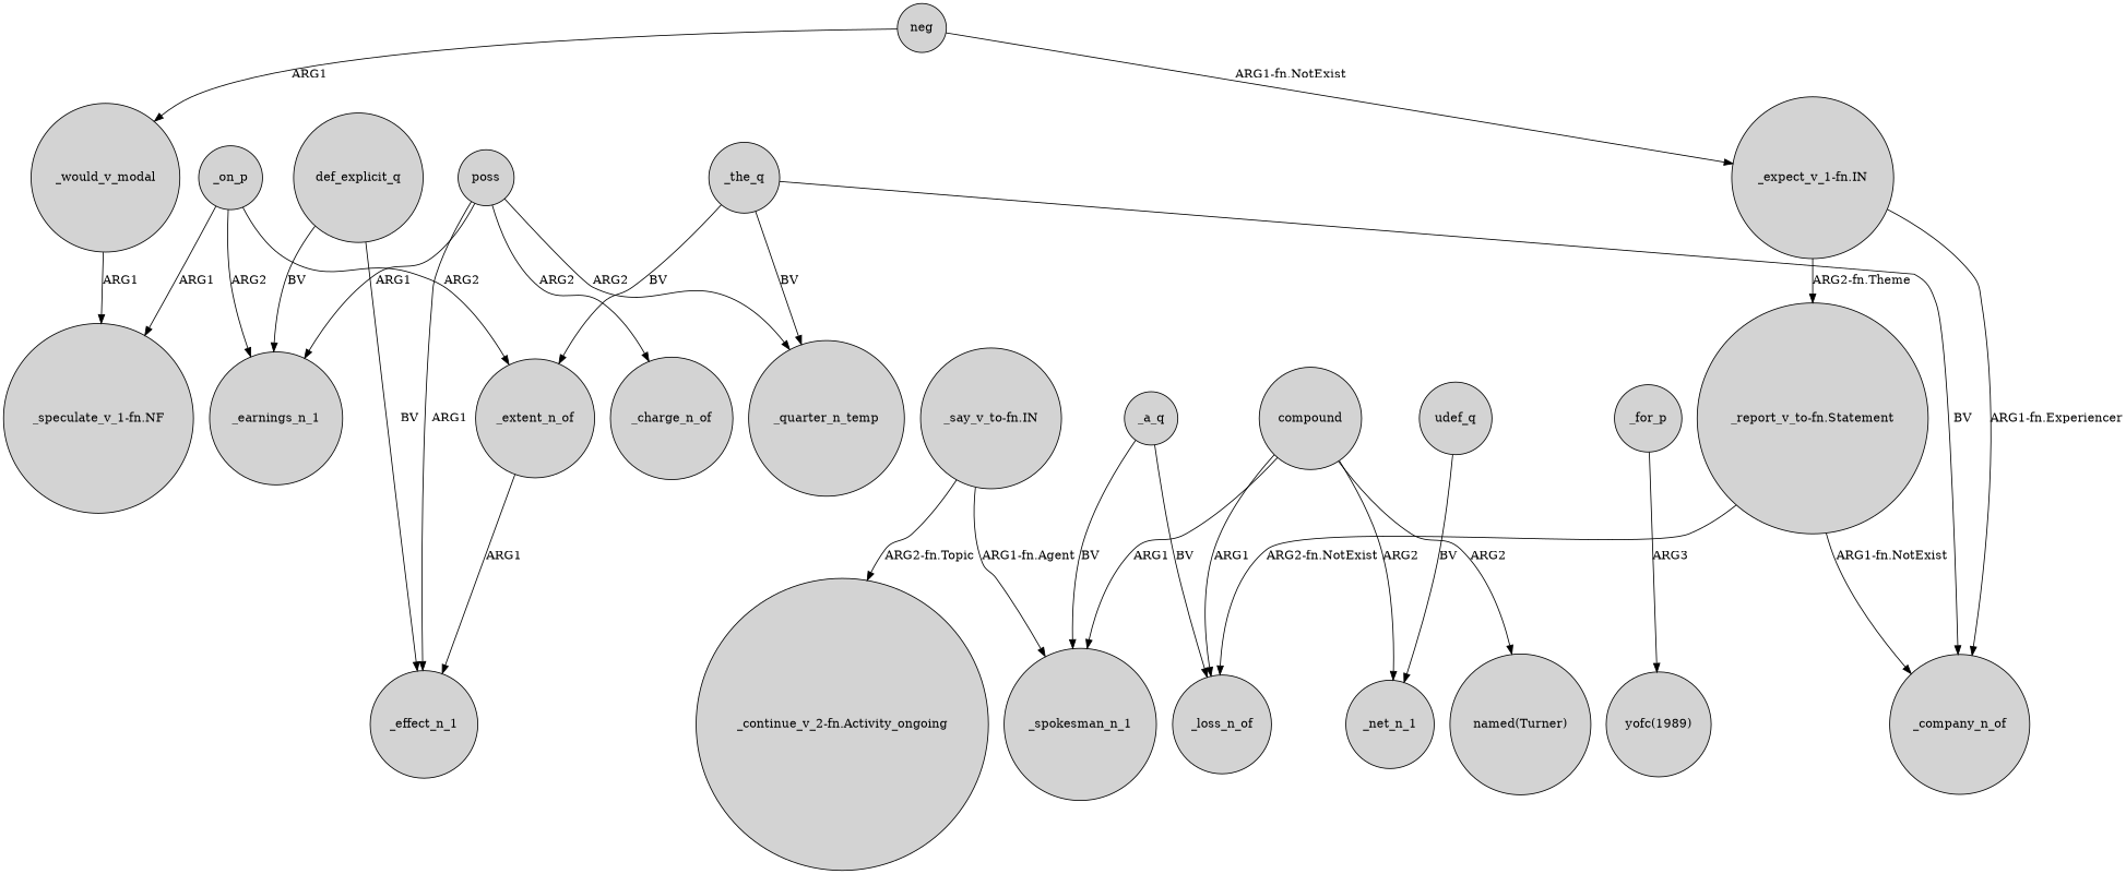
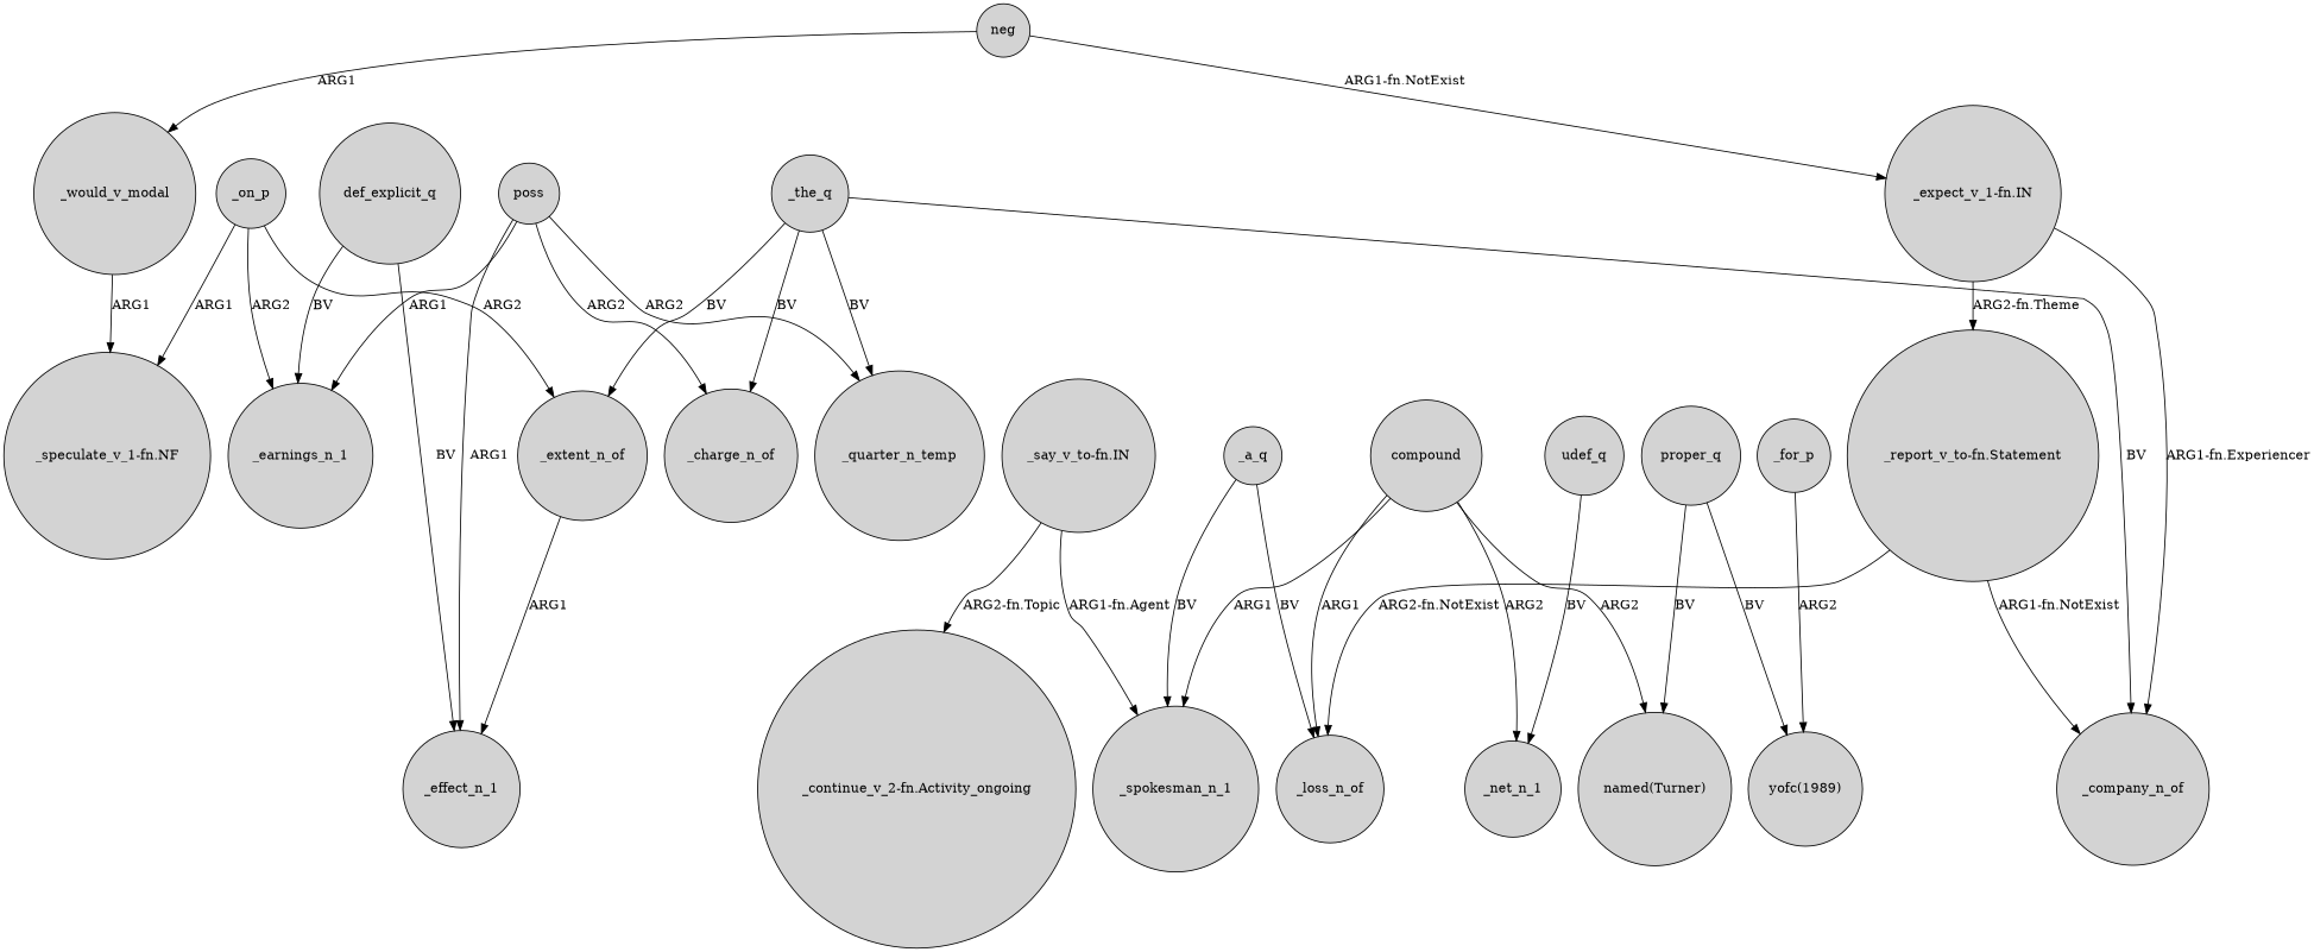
  digraph {
    node [shape=circle style=filled]
    neg
    _would_v_modal
    "_expect_v_1-fn.IN"
    "_speculate_v_1-fn.NF"
+   proper_q
    "named(Turner)"
    "yofc(1989)"
    _on_p
    _earnings_n_1
    _extent_n_of
    _effect_n_1
    _a_q
    _spokesman_n_1
    _loss_n_of
    _company_n_of
    "_report_v_to-fn.Statement"
    _the_q
    _quarter_n_temp
    _charge_n_of
    compound
    _net_n_1
    "_say_v_to-fn.IN"
    "_continue_v_2-fn.Activity_ongoing"
    poss
    def_explicit_q
    _for_p
    udef_q
    neg -> _would_v_modal [label=ARG1]
    neg -> "_expect_v_1-fn.IN" [label="ARG1-fn.NotExist"]
    _would_v_modal -> "_speculate_v_1-fn.NF" [label=ARG1]
    "_expect_v_1-fn.IN" -> _company_n_of [label="ARG1-fn.Experiencer"]
    "_expect_v_1-fn.IN" -> "_report_v_to-fn.Statement" [label="ARG2-fn.Theme"]
+   proper_q -> "named(Turner)" [label=BV]
+   proper_q -> "yofc(1989)" [label=BV]
    _on_p -> "_speculate_v_1-fn.NF" [label=ARG1]
    _on_p -> _earnings_n_1 [label=ARG2]
    _on_p -> _extent_n_of [label=ARG2]
    _extent_n_of -> _effect_n_1 [label=ARG1]
    _a_q -> _spokesman_n_1 [label=BV]
    _a_q -> _loss_n_of [label=BV]
    "_report_v_to-fn.Statement" -> _loss_n_of [label="ARG2-fn.NotExist"]
    "_report_v_to-fn.Statement" -> _company_n_of [label="ARG1-fn.NotExist"]
    _the_q -> _extent_n_of [label=BV]
    _the_q -> _company_n_of [label=BV]
    _the_q -> _quarter_n_temp [label=BV]
+   _the_q -> _charge_n_of [label=BV]
    compound -> "named(Turner)" [label=ARG2]
    compound -> _spokesman_n_1 [label=ARG1]
    compound -> _loss_n_of [label=ARG1]
    compound -> _net_n_1 [label=ARG2]
    "_say_v_to-fn.IN" -> _spokesman_n_1 [label="ARG1-fn.Agent"]
    "_say_v_to-fn.IN" -> "_continue_v_2-fn.Activity_ongoing" [label="ARG2-fn.Topic"]
    poss -> _earnings_n_1 [label=ARG1]
    poss -> _effect_n_1 [label=ARG1]
    poss -> _quarter_n_temp [label=ARG2]
    poss -> _charge_n_of [label=ARG2]
    def_explicit_q -> _earnings_n_1 [label=BV]
    def_explicit_q -> _effect_n_1 [label=BV]
-   _for_p -> "yofc(1989)" [label=ARG3]
+   _for_p -> "yofc(1989)" [label=ARG2]
    udef_q -> _net_n_1 [label=BV]
  }
